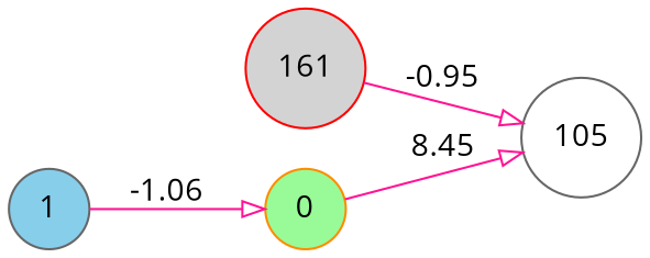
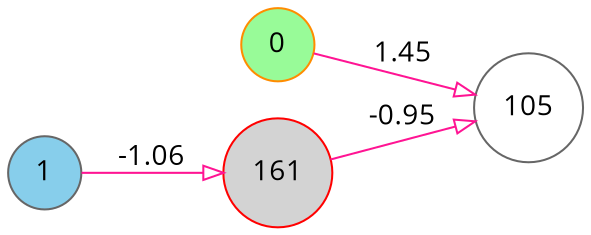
  digraph {
    fontname="Open Sans"
    rankdir=LR
    node [color=gray40 fontname="Open Sans" shape=circle style=filled]
    edge [arrowhead=onormal color=deeppink fontname="Open Sans"]
    n1 [color=darkorange fillcolor=palegreen label=0]
    n2 [fillcolor=white label=105]
    n3 [fillcolor=skyblue label=1]
    n4 [color=red fillcolor=lightgrey label=161]
-   n1 -> n2 [label=8.45]
-   n3 -> n1 [label=-1.06]
+   n1 -> n2 [label=1.45]
+   n3 -> n4 [label=-1.06]
    n4 -> n2 [label=-0.95]
  }
